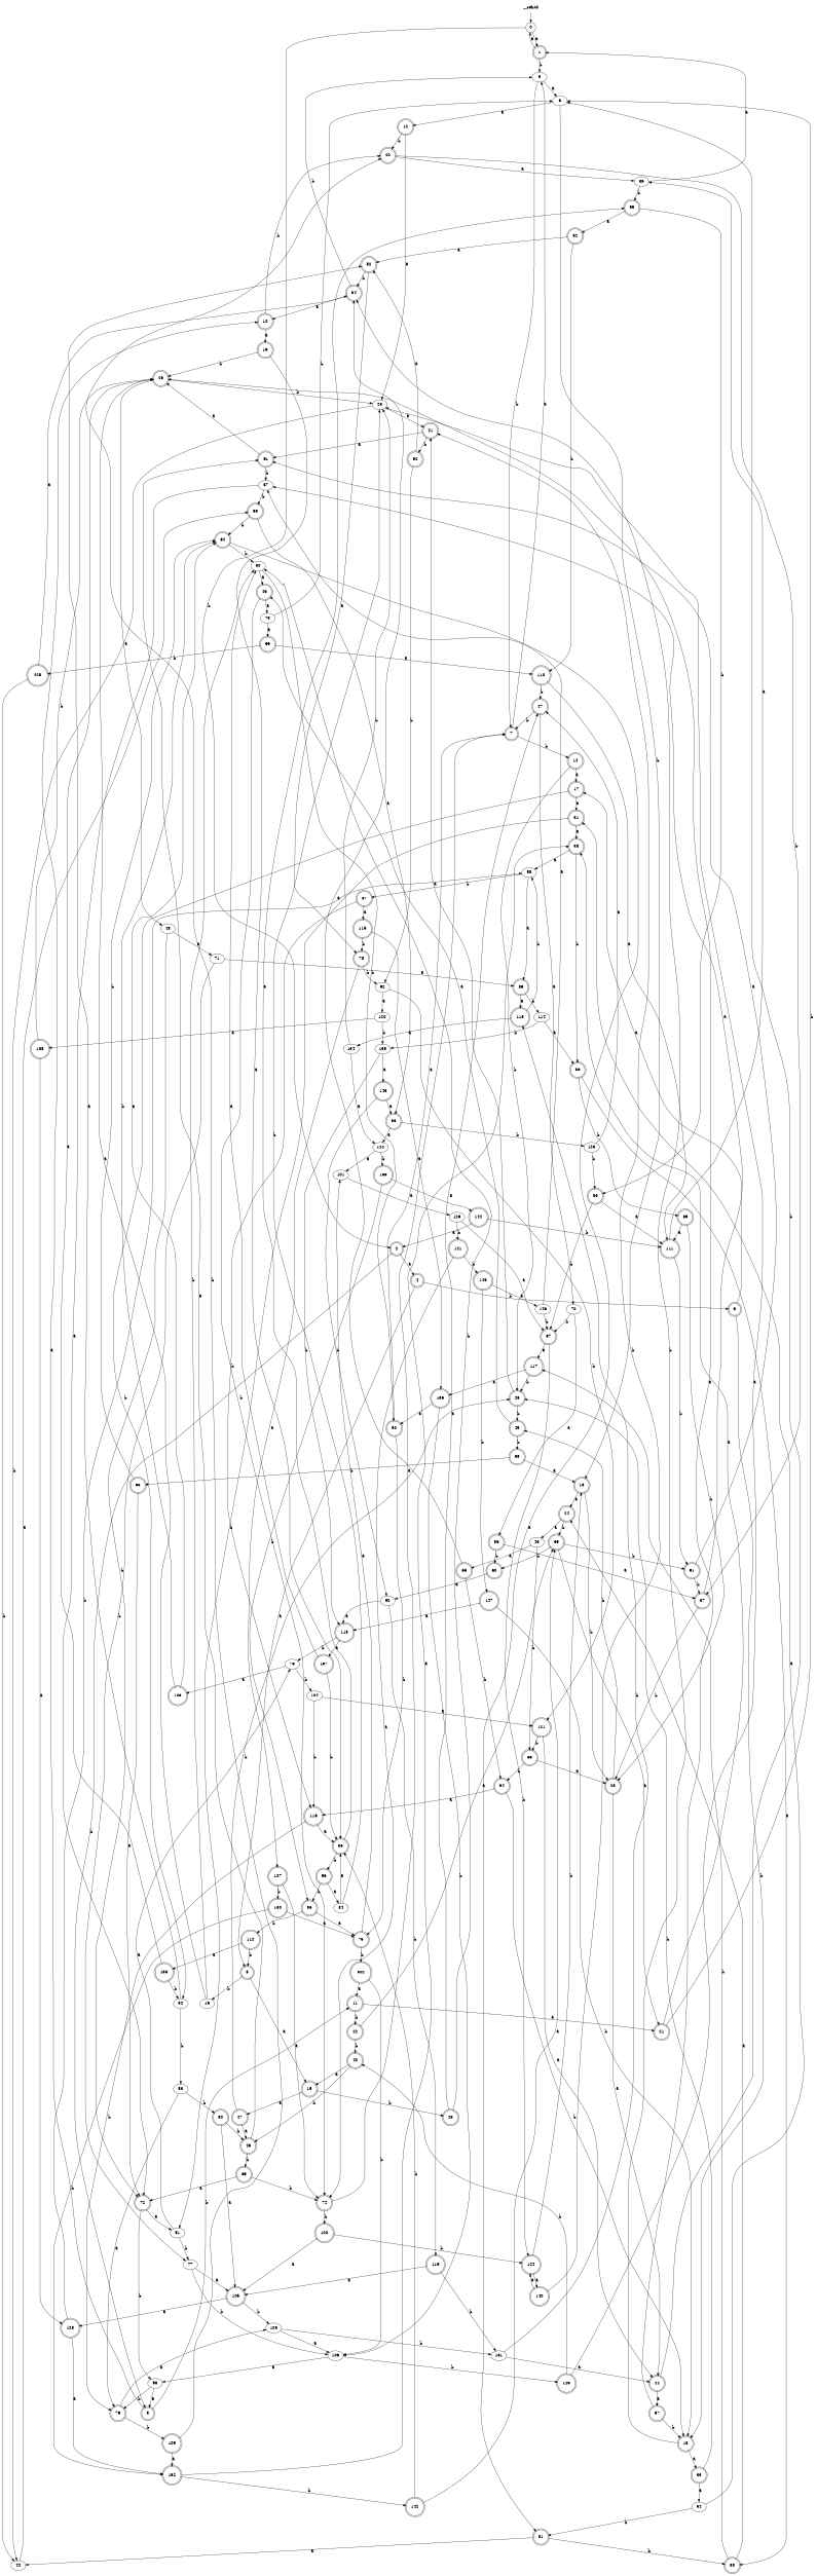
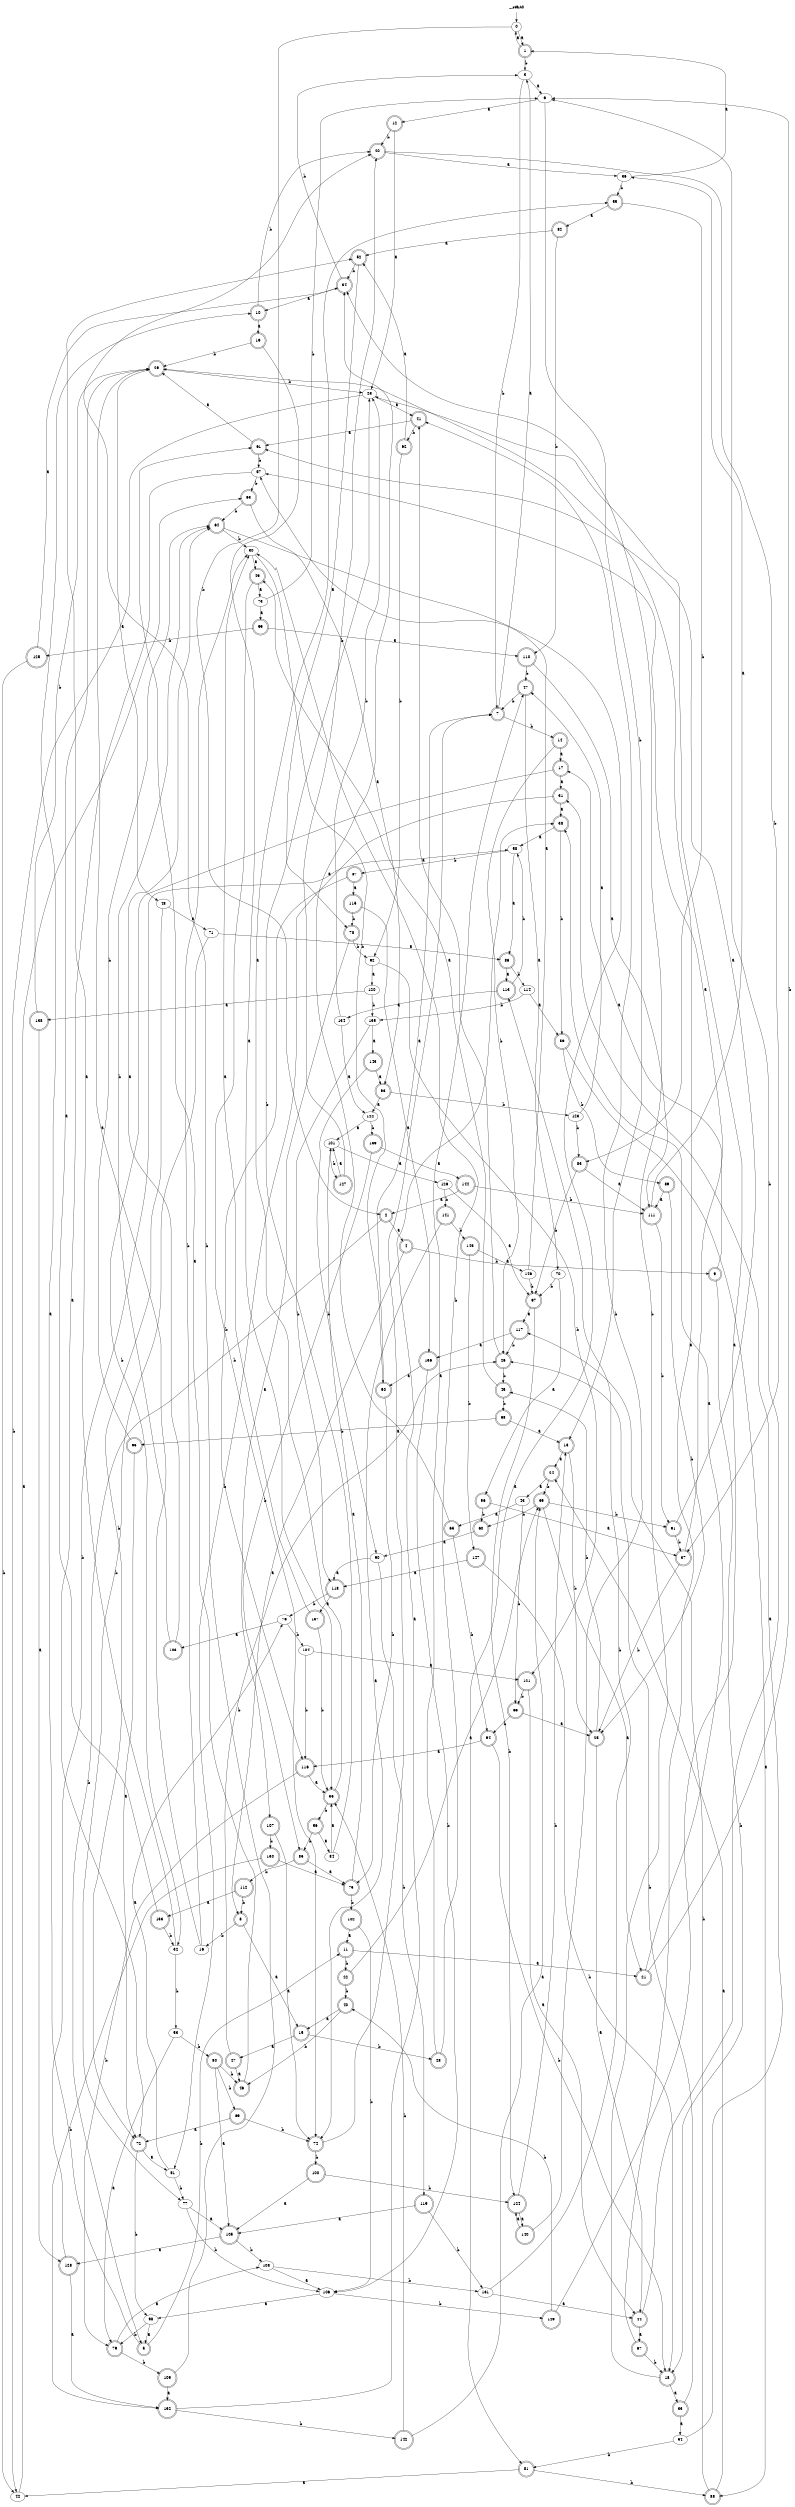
  digraph {
    node [shape=doublecircle]
    __start0 [shape=none]
    0 [shape=circle]
    1
    2
    3 [shape=""]
    4
    5
    6 [shape=""]
    7
    8
    9
    10
    11
    12
    13
    14
    15
    16 [shape=""]
    17
    18
    19
    20
    21
    22
    23 [shape=""]
    24
    25
    26
    27
    28
    29
    30 [shape=""]
    31
    32 [shape=""]
    33
    34
    35
    36 [shape=""]
    37
    38
    39
    40
    41
    42 [shape=""]
    43 [shape=""]
    44
    45
    46
    47
    48 [shape=""]
    49
    50
    51 [shape=""]
    52
    53 [shape=""]
    54 [shape=""]
    55
    56
    57 [shape=""]
    58 [shape=""]
    59
    60
    91
    61
    62
    63
    65
    66
    67
    68
    69
    70 [shape=""]
    71 [shape=""]
    72
    73 [shape=""]
    74
    75
    76 [shape=""]
    77 [shape=""]
    78
    79
    80
    81
    82
    83
    84 [shape=""]
    85
    86
    87
    88
    89
    90 [shape=""]
    92 [shape=""]
    64
    93
    94
    95
    96
    97
    98 [shape=""]
    99
    100
    101 [shape=""]
-   102 [label=502]
+   102
    103
    104 [shape=""]
    105
    106 [shape=""]
    107
    108 [shape=""]
    109
    110
    111
    112
    113
    114 [shape=""]
    115
    116
    117
    118
    119
    120 [shape=""]
    121
    122 [shape=""]
    123 [shape=""]
    124
-   125 [label=225]
+   125
    126 [shape=""]
+   127
    128
    129
    130
    131 [shape=""]
    132
    133
    134 [shape=""]
    135 [shape=""]
    136
    137
    138
    139
    140
    141
    142
    143
    144
    145
    146 [shape=""]
    147
    __start0 -> 0
    0 -> 1 [label=a]
    0 -> 2 [label=b]
    1 -> 0 [label=a]
    1 -> 3 [label=b]
    2 -> 4 [label=a]
    2 -> 5 [label=b]
    3 -> 6 [label=a]
    3 -> 7 [label=b]
    4 -> 8 [label=a]
    4 -> 9 [label=b]
    5 -> 10 [label=a]
    5 -> 11 [label=b]
    6 -> 12 [label=a]
    6 -> 13 [label=b]
    7 -> 3 [label=a]
    7 -> 14 [label=b]
    8 -> 15 [label=a]
    8 -> 16 [label=b]
    9 -> 17 [label=a]
    9 -> 18 [label=b]
    10 -> 19 [label=a]
    10 -> 20 [label=b]
    11 -> 21 [label=a]
    11 -> 22 [label=b]
    12 -> 20 [label=b]
    12 -> 23 [label=a]
    13 -> 24 [label=a]
    13 -> 25 [label=b]
    14 -> 17 [label=a]
    14 -> 26 [label=b]
    15 -> 27 [label=a]
    15 -> 28 [label=b]
    16 -> 29 [label=a]
    16 -> 30 [label=b]
    17 -> 31 [label=a]
    17 -> 32 [label=b]
    18 -> 33 [label=a]
    18 -> 34 [label=b]
    19 -> 29 [label=b]
    19 -> 35 [label=a]
    20 -> 36 [label=a]
    20 -> 37 [label=b]
    21 -> 6 [label=b]
    21 -> 38 [label=a]
    22 -> 39 [label=a]
    22 -> 40 [label=b]
    23 -> 41 [label=a]
    23 -> 42 [label=b]
    24 -> 39 [label=b]
    24 -> 43 [label=a]
    25 -> 44 [label=a]
    25 -> 45 [label=b]
    26 -> 41 [label=a]
    26 -> 45 [label=b]
    27 -> 26 [label=b]
    27 -> 46 [label=a]
    28 -> 30 [label=b]
    28 -> 47 [label=a]
    29 -> 23 [label=b]
    29 -> 48 [label=a]
    30 -> 49 [label=a]
    30 -> 50 [label=b]
    31 -> 38 [label=a]
    31 -> 51 [label=b]
    32 -> 52 [label=a]
    32 -> 53 [label=b]
    33 -> 26 [label=b]
    33 -> 54 [label=a]
    34 -> 3 [label=b]
    34 -> 10 [label=a]
    35 -> 55 [label=a]
    35 -> 56 [label=b]
    36 -> 1 [label=a]
    36 -> 55 [label=b]
    37 -> 25 [label=b]
    37 -> 57 [label=a]
    38 -> 58 [label=a]
    38 -> 59 [label=b]
    39 -> 21 [label=a]
    39 -> 60 [label=b]
    39 -> 91 [label=b]
    40 -> 15 [label=a]
    40 -> 46 [label=b]
    41 -> 61 [label=a]
    41 -> 62 [label=b]
    42 -> 63 [label=a]
    43 -> 65 [label=a]
    43 -> 66 [label=b]
    44 -> 6 [label=b]
    44 -> 67 [label=a]
    45 -> 49 [label=a]
    45 -> 68 [label=b]
    46 -> 61 [label=a]
-   46 -> 69 [label=b]
+   80 -> 69 [label=b]
    47 -> 7 [label=b]
    47 -> 70 [label=a]
    48 -> 71 [label=a]
    48 -> 72 [label=b]
    49 -> 73 [label=a]
    49 -> 74 [label=b]
    50 -> 7 [label=a]
    50 -> 75 [label=b]
    51 -> 76 [label=a]
    51 -> 77 [label=b]
    52 -> 34 [label=b]
    52 -> 78 [label=a]
    53 -> 79 [label=a]
    53 -> 80 [label=b]
    54 -> 31 [label=a]
    54 -> 81 [label=b]
    55 -> 82 [label=a]
    55 -> 83 [label=b]
    56 -> 84 [label=a]
    56 -> 85 [label=b]
    57 -> 63 [label=b]
    57 -> 72 [label=a]
    58 -> 86 [label=a]
    58 -> 87 [label=b]
    59 -> 88 [label=a]
    59 -> 89 [label=b]
    60 -> 90 [label=a]
    91 -> 37 [label=b]
    91 -> 61 [label=a]
    61 -> 29 [label=a]
    61 -> 57 [label=b]
    62 -> 52 [label=a]
    62 -> 92 [label=b]
    63 -> 64 [label=b]
    63 -> 93 [label=a]
    65 -> 34 [label=a]
    65 -> 94 [label=b]
    66 -> 25 [label=a]
    66 -> 94 [label=b]
    67 -> 18 [label=b]
    67 -> 29 [label=a]
    68 -> 13 [label=a]
    68 -> 95 [label=b]
    69 -> 72 [label=a]
    69 -> 74 [label=b]
    70 -> 96 [label=a]
    70 -> 97 [label=b]
    71 -> 77 [label=b]
    71 -> 86 [label=a]
    72 -> 51 [label=a]
    72 -> 98 [label=b]
    73 -> 6 [label=b]
    73 -> 99 [label=a]
    74 -> 7 [label=a]
    74 -> 100 [label=b]
    75 -> 101 [label=a]
    75 -> 102 [label=b]
    76 -> 103 [label=a]
    76 -> 104 [label=b]
    77 -> 105 [label=a]
    77 -> 106 [label=b]
    78 -> 92 [label=b]
    78 -> 107 [label=a]
    79 -> 108 [label=a]
    79 -> 109 [label=b]
    80 -> 46 [label=b]
    80 -> 105 [label=a]
    81 -> 42 [label=a]
    81 -> 88 [label=b]
    82 -> 52 [label=a]
    82 -> 110 [label=b]
    83 -> 97 [label=b]
    83 -> 111 [label=a]
    84 -> 23 [label=b]
    84 -> 35 [label=a]
    85 -> 75 [label=a]
    85 -> 112 [label=b]
    86 -> 113 [label=a]
    86 -> 114 [label=b]
    87 -> 115 [label=a]
    87 -> 116 [label=b]
    88 -> 24 [label=a]
    88 -> 117 [label=b]
    89 -> 25 [label=b]
    89 -> 111 [label=a]
    90 -> 118 [label=a]
    90 -> 119 [label=b]
    92 -> 120 [label=a]
    92 -> 121 [label=b]
    64 -> 30 [label=b]
    64 -> 81 [label=a]
    93 -> 122 [label=a]
    93 -> 123 [label=b]
    94 -> 18 [label=b]
    94 -> 116 [label=a]
    95 -> 72 [label=a]
    95 -> 64 [label=b]
    96 -> 37 [label=a]
    96 -> 60 [label=b]
    97 -> 117 [label=a]
    97 -> 124 [label=b]
    98 -> 5 [label=a]
    98 -> 79 [label=b]
    99 -> 110 [label=a]
    99 -> 125 [label=b]
    100 -> 105 [label=a]
    100 -> 124 [label=b]
    101 -> 126 [label=a]
+   101 -> 127 [label=b]
    102 -> 11 [label=a]
    102 -> 106 [label=b]
    103 -> 64 [label=a]
    103 -> 64 [label=b]
    104 -> 116 [label=b]
    104 -> 121 [label=a]
    105 -> 108 [label=b]
    105 -> 128 [label=a]
    106 -> 98 [label=a]
    106 -> 129 [label=b]
    107 -> 74 [label=a]
    107 -> 130 [label=b]
    108 -> 106 [label=a]
    108 -> 131 [label=b]
    109 -> 20 [label=b]
    109 -> 132 [label=a]
    110 -> 47 [label=b]
    110 -> 111 [label=a]
    111 -> 36 [label=a]
    111 -> 91 [label=b]
    112 -> 8 [label=b]
    112 -> 133 [label=a]
    113 -> 58 [label=b]
    113 -> 134 [label=a]
    114 -> 59 [label=a]
    114 -> 135 [label=b]
    115 -> 78 [label=b]
    115 -> 136 [label=a]
    116 -> 35 [label=a]
    116 -> 79 [label=b]
    117 -> 26 [label=b]
    117 -> 136 [label=a]
    118 -> 76 [label=b]
    118 -> 137 [label=a]
    119 -> 105 [label=a]
    119 -> 131 [label=b]
    120 -> 135 [label=b]
    120 -> 138 [label=a]
    121 -> 44 [label=a]
    121 -> 66 [label=b]
    122 -> 101 [label=a]
    122 -> 139 [label=b]
    123 -> 47 [label=a]
    123 -> 83 [label=b]
    124 -> 13 [label=b]
    124 -> 140 [label=a]
    125 -> 34 [label=a]
    125 -> 42 [label=b]
    126 -> 97 [label=a]
    126 -> 141 [label=b]
+   127 -> 20 [label=b]
+   127 -> 101 [label=a]
    128 -> 58 [label=b]
    128 -> 132 [label=a]
    129 -> 23 [label=a]
    129 -> 40 [label=b]
    130 -> 75 [label=a]
    130 -> 132 [label=b]
    131 -> 44 [label=a]
    131 -> 113 [label=b]
    132 -> 38 [label=a]
    132 -> 142 [label=b]
    133 -> 29 [label=a]
    133 -> 32 [label=b]
    134 -> 23 [label=b]
    134 -> 122 [label=a]
    135 -> 118 [label=b]
    135 -> 143 [label=a]
    136 -> 50 [label=a]
    136 -> 106 [label=b]
    137 -> 30 [label=a]
    137 -> 35 [label=b]
    138 -> 29 [label=b]
    138 -> 128 [label=a]
    139 -> 85 [label=b]
    139 -> 144 [label=a]
    140 -> 41 [label=b]
    140 -> 124 [label=a]
    141 -> 74 [label=a]
    141 -> 145 [label=b]
    142 -> 35 [label=b]
    142 -> 39 [label=a]
    143 -> 90 [label=b]
    143 -> 93 [label=a]
    144 -> 2 [label=a]
    144 -> 111 [label=b]
    145 -> 146 [label=a]
    145 -> 147 [label=b]
    146 -> 57 [label=a]
    146 -> 97 [label=b]
    147 -> 18 [label=b]
    147 -> 118 [label=a]
  }
